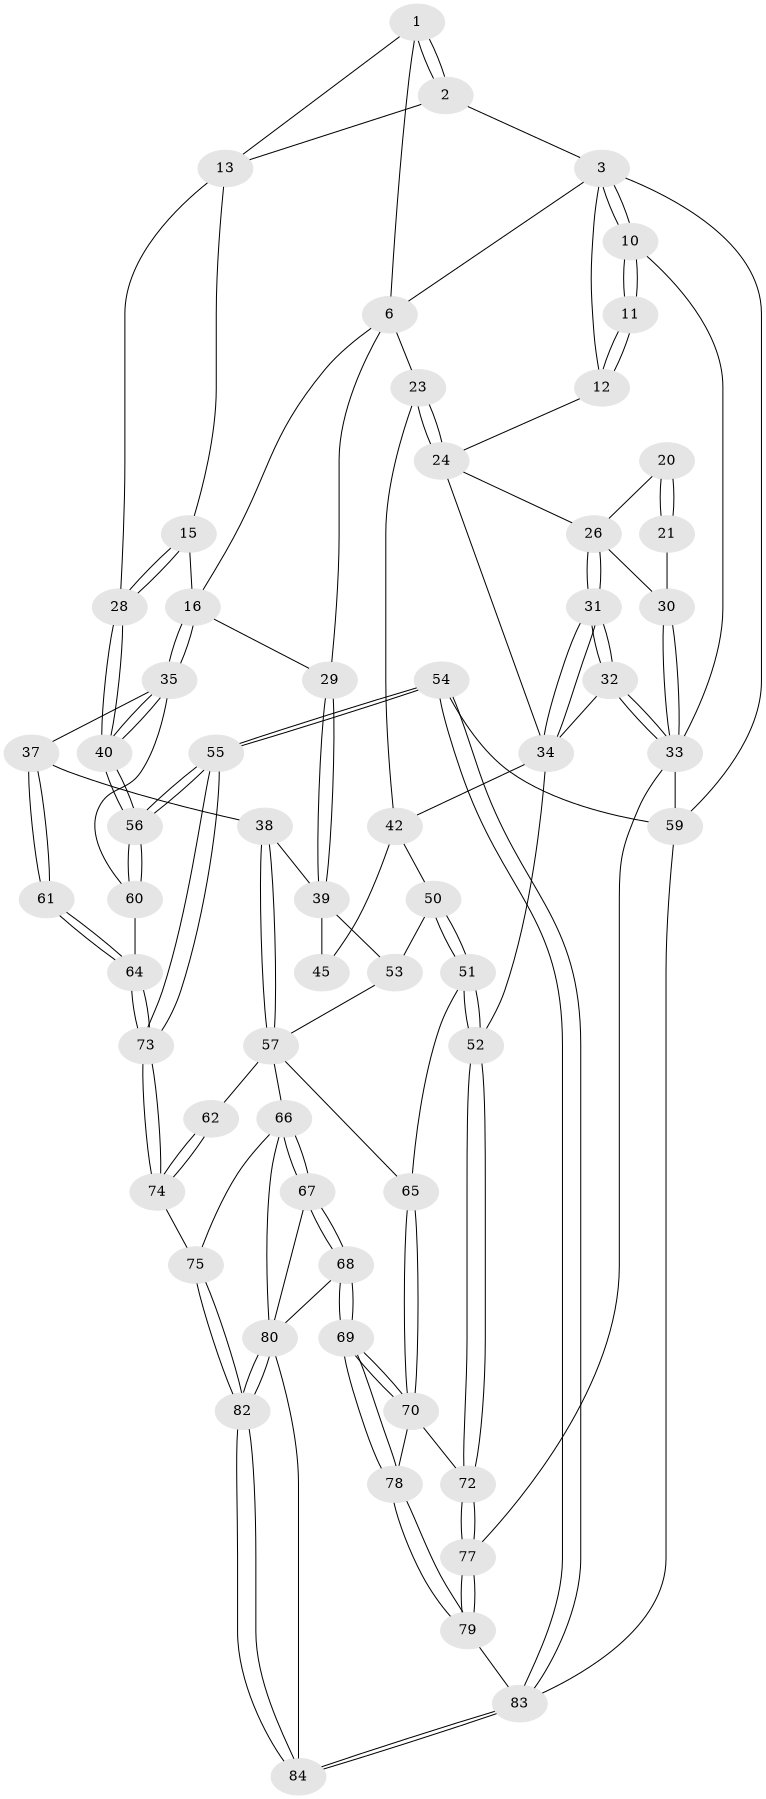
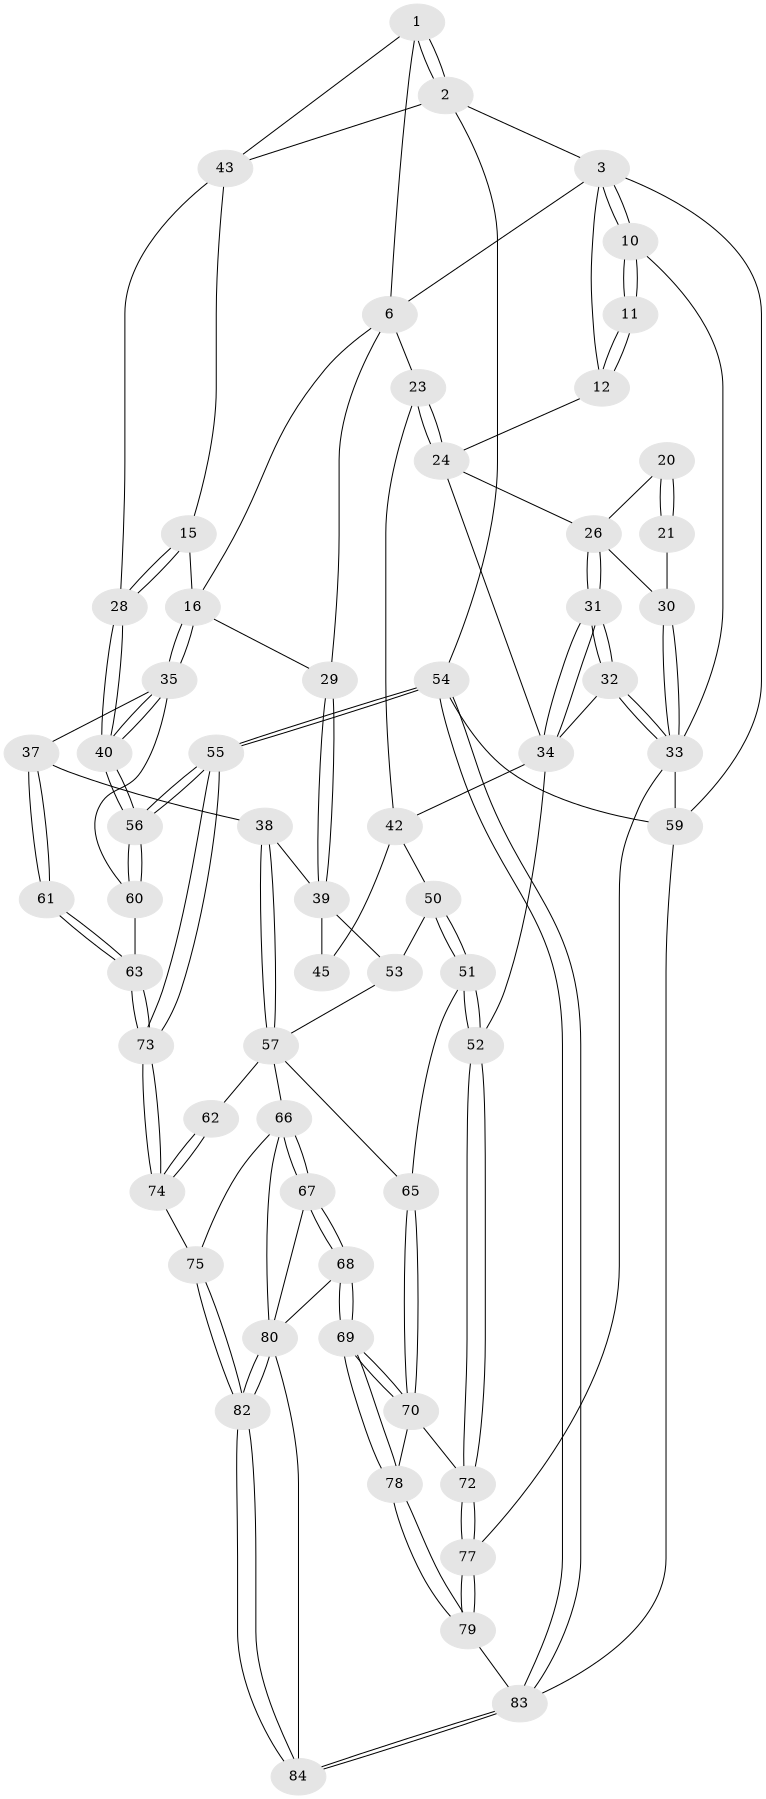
  graph {
    node [color=gray90 style=filled]
    1 [super="+5"]
    2
    6 [super="+7"]
-   13 [super="+14"]
+   13 [super="+14" label=43]
    3 [super="+4"]
    54
    16 [super="+17"]
    23
    29
    15
    28
    10 [super="+22"]
    12 [super="+19"]
    59
    55
    83 [super="+86"]
    11
    33 [super="+46"]
    24 [super="+25"]
    35 [super="+36"]
    42 [super="+43+49"]
    39 [super="+44"]
    21
    30
    77
    26 [super="+27"]
    34 [super="+41"]
    40
    37
    60
    20
    31
    45
    50
    52
    32
    56
    53
    79
    72
    38
    61
-   64
+   64 [label=63]
    57 [super="+58+63"]
    65
    62
    66 [super="+76"]
    51
    70 [super="+71"]
    73
    84
    74
    67
    75
    80 [super="+81"]
    78
    68
    82
    69
    1 -- 2
    1 -- 2
    1 -- 6
    1 -- 13
    2 -- 13
    2 -- 3
+   2 -- 54
    6 -- 16
    6 -- 23
    6 -- 29
    13 -- 15
    13 -- 28
    3 -- 6
    3 -- 10
    3 -- 10
    3 -- 12
    3 -- 59
    54 -- 59
    54 -- 55
    54 -- 55
    54 -- 83
    54 -- 83
    16 -- 29
    16 -- 35
    16 -- 35
    23 -- 24
    23 -- 24
    23 -- 42
    29 -- 39
    29 -- 39
    15 -- 16
    15 -- 28
    15 -- 28
    28 -- 40
    28 -- 40
    10 -- 11
    10 -- 11
    10 -- 33
    12 -- 24
    59 -- 83
    55 -- 56
    55 -- 56
    55 -- 73
    55 -- 73
    83 -- 84
    83 -- 84
    11 -- 12
    11 -- 12
    33 -- 59
    33 -- 77
    24 -- 26
    24 -- 34
    35 -- 40
    35 -- 40
    35 -- 37
    35 -- 60
    42 -- 45 [weight=2]
    42 -- 50
    39 -- 45
    39 -- 53
    21 -- 30
    30 -- 33
    30 -- 33
    77 -- 79
    77 -- 79
    26 -- 30
    26 -- 31
    26 -- 31
    34 -- 42
    34 -- 52
    40 -- 56
    40 -- 56
    37 -- 38
    37 -- 61
    37 -- 61
    60 -- 64
    20 -- 21
    20 -- 21
    20 -- 26
    31 -- 34
    31 -- 34
    31 -- 32
    31 -- 32
    50 -- 53
    50 -- 51
    50 -- 51
    52 -- 72
    52 -- 72
    32 -- 33
    32 -- 33
    32 -- 34
    56 -- 60
    56 -- 60
    53 -- 57
    79 -- 83
    72 -- 77
    72 -- 77
    38 -- 39
    38 -- 57
    38 -- 57
    61 -- 64
    61 -- 64
    64 -- 73
    64 -- 73
    57 -- 65
    57 -- 62
    57 -- 66
    65 -- 70
    65 -- 70
    62 -- 74
    62 -- 74
    66 -- 67
    66 -- 67
    66 -- 75
    66 -- 80
    51 -- 52
    51 -- 52
    51 -- 65
    70 -- 72
    70 -- 78
    73 -- 74
    73 -- 74
    74 -- 75
    67 -- 80
    67 -- 68
    67 -- 68
    75 -- 82
    75 -- 82
    80 -- 84
    80 -- 82
    80 -- 82
    78 -- 79
    78 -- 79
    68 -- 80
    68 -- 69
    68 -- 69
    82 -- 84
    82 -- 84
    69 -- 70
    69 -- 70
    69 -- 78
    69 -- 78
  }
